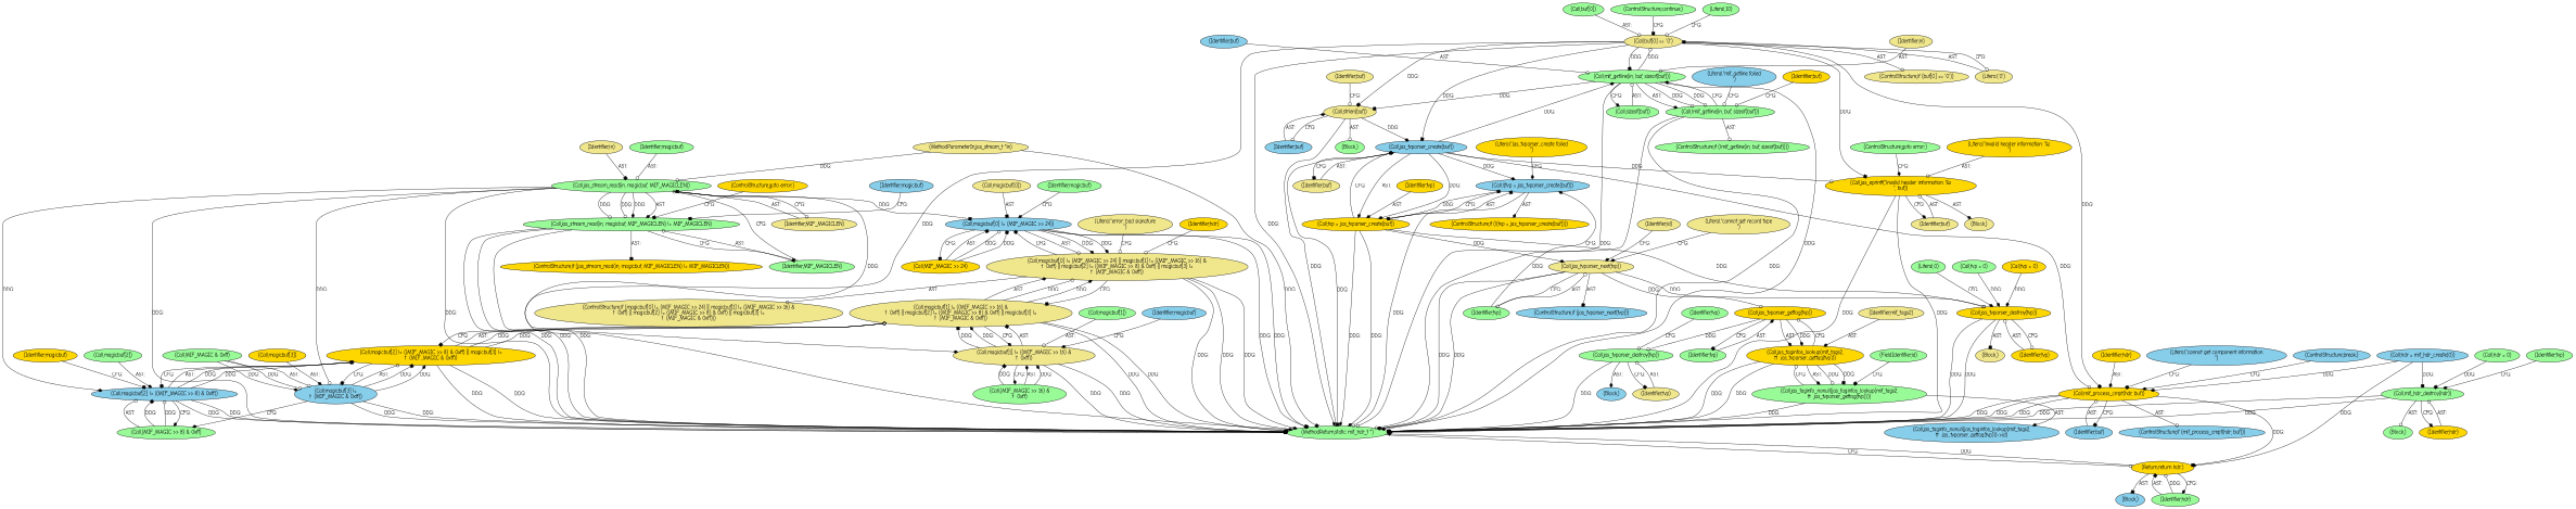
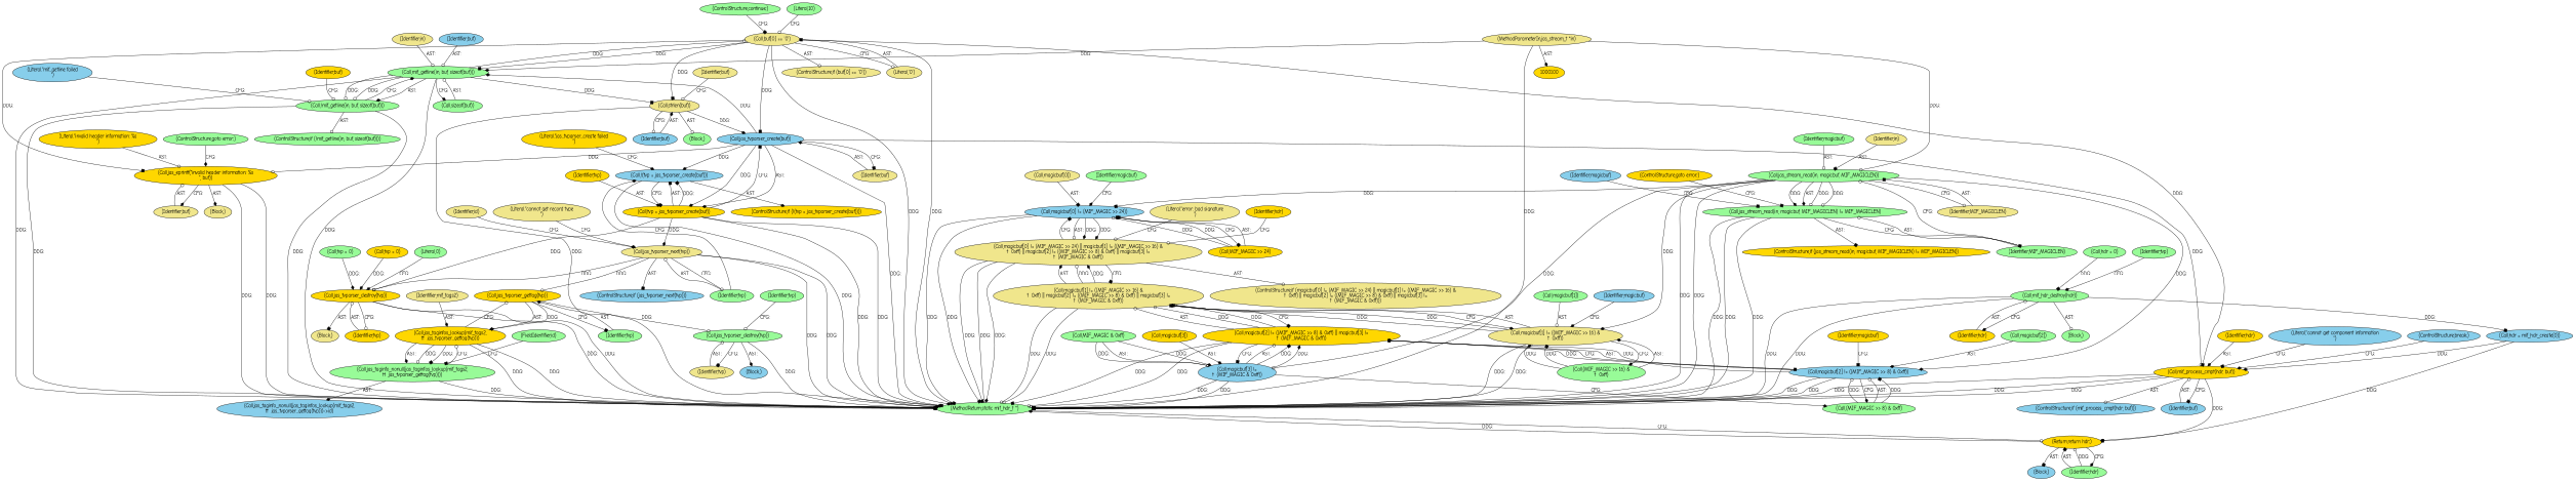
  digraph {
    fontname="Comic Neue"
    node [fillcolor=palegreen fontname="Comic Neue" style=filled]
    edge [arrowhead=odot fontname="Comic Neue"]
    n1 [label="(Call,jas_stream_read(in, magicbuf, MIF_MAGICLEN))"]
    n2 [label="(Call,jas_stream_read(in, magicbuf, MIF_MAGICLEN) != MIF_MAGICLEN)"]
    n3 [fillcolor=skyblue label="(Call,magicbuf[0] != (MIF_MAGIC >> 24))"]
    n4 [fillcolor=khaki label="(Call,magicbuf[1] != ((MIF_MAGIC >> 16) &\n\t  0xff))"]
    n5 [fillcolor=skyblue label="(Call,magicbuf[2] != ((MIF_MAGIC >> 8) & 0xff))"]
    n6 [fillcolor=skyblue label="(Call,magicbuf[3] !=\n\t  (MIF_MAGIC & 0xff))"]
    n7 [fillcolor=khaki label="(Identifier,MIF_MAGICLEN)"]
    n8 [label="(MethodReturn,static mif_hdr_t *)"]
    n9 [fillcolor=gold label="(ControlStructure,if (jas_stream_read(in, magicbuf, MIF_MAGICLEN) != MIF_MAGICLEN))"]
    n10 [label="(Identifier,MIF_MAGICLEN)"]
    n11 [fillcolor=khaki label="(Call,magicbuf[0] != (MIF_MAGIC >> 24) || magicbuf[1] != ((MIF_MAGIC >> 16) &\n\t  0xff) || magicbuf[2] != ((MIF_MAGIC >> 8) & 0xff) || magicbuf[3] !=\n\t  (MIF_MAGIC & 0xff))"]
    n12 [fillcolor=gold label="(Call,MIF_MAGIC >> 24)"]
    n13 [fillcolor=khaki label="(Call,magicbuf[1] != ((MIF_MAGIC >> 16) &\n\t  0xff) || magicbuf[2] != ((MIF_MAGIC >> 8) & 0xff) || magicbuf[3] !=\n\t  (MIF_MAGIC & 0xff))"]
    n14 [label="(Call,(MIF_MAGIC >> 16) &\n\t  0xff)"]
    n15 [fillcolor=gold label="(Call,magicbuf[2] != ((MIF_MAGIC >> 8) & 0xff) || magicbuf[3] !=\n\t  (MIF_MAGIC & 0xff))"]
    n16 [label="(Call,(MIF_MAGIC >> 8) & 0xff)"]
    n17 [label="(Call,mif_getline(in, buf, sizeof(buf)))"]
    n18 [label="(Call,!mif_getline(in, buf, sizeof(buf)))"]
    n19 [fillcolor=khaki label="(Call,buf[0] == '\0')"]
    n20 [fillcolor=khaki label="(Call,strlen(buf))"]
    n21 [label="(Call,sizeof(buf))"]
    n22 [fillcolor=gold label="(Return,return hdr;)"]
    n23 [fillcolor=khaki label="(MethodParameterIn,jas_stream_t *in)"]
+   1000100 [fillcolor=gold]
    n25 [fillcolor=khaki label="(ControlStructure,if (magicbuf[0] != (MIF_MAGIC >> 24) || magicbuf[1] != ((MIF_MAGIC >> 16) &\n\t  0xff) || magicbuf[2] != ((MIF_MAGIC >> 8) & 0xff) || magicbuf[3] !=\n\t  (MIF_MAGIC & 0xff)))"]
    n26 [label="(Call,MIF_MAGIC & 0xff)"]
    n27 [label="(ControlStructure,if (!mif_getline(in, buf, sizeof(buf))))"]
    n28 [fillcolor=skyblue label="(Call,jas_tvparser_create(buf))"]
    n29 [fillcolor=gold label="(Call,mif_process_cmpt(hdr, buf))"]
    n30 [fillcolor=gold label="(Call,jas_eprintf(\"invalid header information: %s\n\", buf))"]
    n31 [fillcolor=khaki label="(ControlStructure,if (buf[0] == '\0'))"]
    n32 [fillcolor=khaki label="(Literal,'\0')"]
    n33 [label="(Block,)"]
    n34 [fillcolor=skyblue label="(Identifier,buf)"]
    n35 [fillcolor=skyblue label="(Call,!(tvp = jas_tvparser_create(buf)))"]
    n36 [fillcolor=gold label="(Call,tvp = jas_tvparser_create(buf))"]
    n37 [fillcolor=khaki label="(Identifier,buf)"]
    n38 [fillcolor=skyblue label="(Identifier,buf)"]
    n39 [fillcolor=skyblue label="(ControlStructure,if (mif_process_cmpt(hdr, buf)))"]
    n40 [fillcolor=khaki label="(Identifier,buf)"]
    n41 [fillcolor=khaki label="(Block,)"]
    n42 [fillcolor=gold label="(ControlStructure,if (!(tvp = jas_tvparser_create(buf))))"]
    n43 [fillcolor=khaki label="(Call,jas_tvparser_next(tvp))"]
    n44 [fillcolor=gold label="(Call,jas_tvparser_destroy(tvp))"]
    n45 [fillcolor=gold label="(Call,jas_tvparser_gettag(tvp))"]
    n46 [label="(Identifier,tvp)"]
    n47 [fillcolor=skyblue label="(ControlStructure,if (jas_tvparser_next(tvp)))"]
    n48 [fillcolor=khaki label="(Block,)"]
    n49 [fillcolor=gold label="(Identifier,tvp)"]
    n50 [fillcolor=gold label="(Call,jas_taginfos_lookup(mif_tags2,\n\t\t  jas_tvparser_gettag(tvp)))"]
    n51 [label="(Call,jas_tvparser_destroy(tvp))"]
    n52 [label="(Identifier,tvp)"]
    n53 [label="(Call,jas_taginfo_nonull(jas_taginfos_lookup(mif_tags2,\n\t\t  jas_tvparser_gettag(tvp))))"]
    n54 [fillcolor=skyblue label="(Block,)"]
    n55 [fillcolor=khaki label="(Identifier,tvp)"]
    n56 [fillcolor=skyblue label="(Call,jas_taginfo_nonull(jas_taginfos_lookup(mif_tags2,\n\t\t  jas_tvparser_gettag(tvp)))->id)"]
    n57 [fillcolor=skyblue label="(Block,)"]
    n58 [label="(Identifier,hdr)"]
    n59 [label="(Call,mif_hdr_destroy(hdr))"]
    n60 [fillcolor=gold label="(Identifier,hdr)"]
    n61 [label="(Block,)"]
    n62 [fillcolor=gold label="(Identifier,hdr)"]
    n63 [fillcolor=khaki label="(Identifier,mif_tags2)"]
    n64 [label="(Literal,0)"]
    n65 [fillcolor=khaki label="(Identifier,in)"]
    n66 [fillcolor=khaki label="(Identifier,buf)"]
    n67 [fillcolor=skyblue label="(Call,hdr = mif_hdr_create(0))"]
    n68 [label="(ControlStructure,goto error;)"]
    n69 [fillcolor=khaki label="(Call,magicbuf[0])"]
    n70 [label="(Identifier,tvp)"]
    n71 [label="(Call,magicbuf[1])"]
    n72 [fillcolor=khaki label="(Identifier,in)"]
    n73 [label="(Call,hdr = 0)"]
    n74 [fillcolor=skyblue label="(Identifier,buf)"]
    n75 [fillcolor=khaki label="(Identifier,id)"]
    n76 [label="(Identifier,tvp)"]
    n77 [fillcolor=gold label="(ControlStructure,goto error;)"]
    n78 [fillcolor=gold label="(Literal,\"jas_tvparser_create failed\n\")"]
    n79 [label="(Identifier,magicbuf)"]
    n80 [fillcolor=gold label="(Identifier,buf)"]
    n81 [fillcolor=khaki label="(Literal,\"error: bad signature\n\")"]
    n82 [label="(FieldIdentifier,id)"]
    n83 [fillcolor=skyblue label="(Literal,\"cannot get component information\n\")"]
    n84 [label="(Call,tvp = 0)"]
    n85 [fillcolor=gold label="(Call,magicbuf[3])"]
-   n86 [label="(Call,buf[0])"]
    n87 [fillcolor=skyblue label="(Literal,\"mif_getline failed\n\")"]
    n88 [label="(ControlStructure,continue;)"]
    n89 [fillcolor=gold label="(Identifier,magicbuf)"]
    n90 [label="(Literal,10)"]
    n91 [fillcolor=skyblue label="(Identifier,magicbuf)"]
    n92 [fillcolor=gold label="(Call,tvp = 0)"]
    n93 [fillcolor=gold label="(Identifier,tvp)"]
    n94 [fillcolor=gold label="(Literal,\"invalid header information: %s\n\")"]
    n95 [fillcolor=skyblue label="(Identifier,magicbuf)"]
    n96 [fillcolor=skyblue label="(ControlStructure,break;)"]
    n97 [fillcolor=khaki label="(Literal,\"cannot get record type\n\")"]
    n98 [label="(Call,magicbuf[2])"]
    n99 [fillcolor=gold label="(Identifier,hdr)"]
    n100 [label="(Identifier,magicbuf)"]
    n1 -> n2 [arrowhead=diamond label="AST: "]
    n1 -> n2 [label="DDG: "]
    n1 -> n2 [label="DDG: "]
    n1 -> n2 [arrowhead=diamond label="DDG: "]
    n1 -> n3 [arrowhead=box label="DDG: "]
    n1 -> n4 [arrowhead=diamond label="DDG: "]
    n1 -> n5 [arrowhead=diamond label="DDG: "]
    n1 -> n6 [label="DDG: "]
    n1 -> n7 [label="CFG: "]
    n1 -> n8 [arrowhead=box label="DDG: "]
    n1 -> n8 [arrowhead=box label="DDG: "]
    n2 -> n8 [label="DDG: "]
    n2 -> n8 [arrowhead=diamond label="DDG: "]
    n2 -> n8 [label="DDG: "]
    n2 -> n9 [arrowhead=box label="AST: "]
    n2 -> n10 [arrowhead=box label="CFG: "]
    n3 -> n8 [arrowhead=box label="DDG: "]
    n3 -> n8 [arrowhead=box label="DDG: "]
    n3 -> n11 [label="AST: "]
    n3 -> n11 [arrowhead=diamond label="DDG: "]
    n3 -> n11 [arrowhead=diamond label="DDG: "]
    n3 -> n12 [arrowhead=box label="CFG: "]
    n4 -> n8 [arrowhead=box label="DDG: "]
    n4 -> n8 [arrowhead=box label="DDG: "]
    n4 -> n13 [arrowhead=box label="AST: "]
    n4 -> n13 [arrowhead=box label="DDG: "]
    n4 -> n13 [arrowhead=diamond label="DDG: "]
    n4 -> n14 [arrowhead=diamond label="CFG: "]
    n5 -> n8 [arrowhead=box label="DDG: "]
    n5 -> n8 [arrowhead=box label="DDG: "]
    n5 -> n15 [label="AST: "]
    n5 -> n15 [arrowhead=box label="DDG: "]
    n5 -> n15 [label="DDG: "]
    n5 -> n16 [arrowhead=diamond label="CFG: "]
    n6 -> n8 [label="DDG: "]
    n6 -> n8 [label="DDG: "]
    n6 -> n15 [label="AST: "]
    n6 -> n15 [arrowhead=box label="DDG: "]
    n6 -> n15 [arrowhead=diamond label="DDG: "]
    n6 -> n16 [arrowhead=diamond label="CFG: "]
    n7 -> n1 [arrowhead=box label="AST: "]
    n8 -> n22 [label="CFG: "]
    n10 -> n1 [label="CFG: "]
    n10 -> n2 [label="AST: "]
    n11 -> n3 [arrowhead=box label="CFG: "]
    n11 -> n8 [arrowhead=box label="DDG: "]
    n11 -> n8 [label="DDG: "]
    n11 -> n8 [arrowhead=diamond label="DDG: "]
    n11 -> n13 [arrowhead=box label="CFG: "]
    n11 -> n25 [label="AST: "]
    n12 -> n3 [arrowhead=box label="AST: "]
    n12 -> n3 [label="DDG: "]
    n12 -> n3 [arrowhead=box label="DDG: "]
    n13 -> n4 [arrowhead=diamond label="CFG: "]
    n13 -> n8 [label="DDG: "]
    n13 -> n8 [label="DDG: "]
    n13 -> n11 [arrowhead=diamond label="AST: "]
    n13 -> n11 [label="DDG: "]
    n13 -> n11 [arrowhead=diamond label="DDG: "]
    n13 -> n15 [arrowhead=box label="CFG: "]
    n14 -> n4 [arrowhead=diamond label="AST: "]
    n14 -> n4 [arrowhead=diamond label="DDG: "]
    n14 -> n4 [arrowhead=box label="DDG: "]
    n15 -> n5 [arrowhead=box label="CFG: "]
    n15 -> n6 [arrowhead=box label="CFG: "]
    n15 -> n8 [arrowhead=box label="DDG: "]
    n15 -> n8 [label="DDG: "]
    n15 -> n13 [label="AST: "]
    n15 -> n13 [label="DDG: "]
    n15 -> n13 [label="DDG: "]
    n16 -> n5 [label="AST: "]
    n16 -> n5 [arrowhead=box label="DDG: "]
    n16 -> n5 [label="DDG: "]
    n17 -> n8 [label="DDG: "]
    n17 -> n8 [label="DDG: "]
    n17 -> n18 [arrowhead=diamond label="AST: "]
    n17 -> n18 [label="DDG: "]
    n17 -> n18 [label="DDG: "]
    n17 -> n19 [label="DDG: "]
    n17 -> n20 [arrowhead=box label="DDG: "]
    n17 -> n21 [arrowhead=diamond label="CFG: "]
    n18 -> n8 [arrowhead=diamond label="DDG: "]
    n18 -> n8 [label="DDG: "]
    n18 -> n17 [arrowhead=diamond label="CFG: "]
    n18 -> n27 [label="AST: "]
    n19 -> n8 [arrowhead=diamond label="DDG: "]
    n19 -> n8 [arrowhead=diamond label="DDG: "]
    n19 -> n17 [arrowhead=box label="DDG: "]
    n19 -> n20 [arrowhead=box label="DDG: "]
    n19 -> n28 [arrowhead=box label="DDG: "]
    n19 -> n29 [arrowhead=box label="DDG: "]
    n19 -> n30 [arrowhead=box label="DDG: "]
    n19 -> n31 [label="AST: "]
    n19 -> n32 [label="CFG: "]
    n20 -> n8 [label="DDG: "]
    n20 -> n28 [arrowhead=diamond label="DDG: "]
    n20 -> n33 [label="AST: "]
    n20 -> n34 [label="CFG: "]
    n21 -> n17 [label="AST: "]
    n22 -> n8 [arrowhead=diamond label="DDG: "]
    n22 -> n57 [arrowhead=box label="AST: "]
    n22 -> n58 [arrowhead=diamond label="CFG: "]
    n23 -> n1 [label="DDG: "]
    n23 -> n8 [arrowhead=box label="DDG: "]
+   n23 -> n17 [arrowhead=diamond label="DDG: "]
+   n23 -> 1000100 [arrowhead=diamond label="AST: "]
    n26 -> n6 [label="AST: "]
    n26 -> n6 [arrowhead=diamond label="DDG: "]
    n26 -> n6 [label="DDG: "]
    n28 -> n8 [arrowhead=box label="DDG: "]
    n28 -> n17 [arrowhead=diamond label="DDG: "]
    n28 -> n29 [label="DDG: "]
    n28 -> n30 [label="DDG: "]
    n28 -> n35 [arrowhead=diamond label="DDG: "]
    n28 -> n36 [arrowhead=diamond label="AST: "]
    n28 -> n36 [arrowhead=diamond label="DDG: "]
    n28 -> n37 [arrowhead=box label="CFG: "]
    n29 -> n8 [label="DDG: "]
    n29 -> n8 [arrowhead=diamond label="DDG: "]
    n29 -> n8 [arrowhead=box label="DDG: "]
    n29 -> n22 [arrowhead=box label="DDG: "]
    n29 -> n38 [arrowhead=box label="CFG: "]
    n29 -> n39 [label="AST: "]
    n30 -> n8 [arrowhead=diamond label="DDG: "]
    n30 -> n8 [arrowhead=diamond label="DDG: "]
    n30 -> n40 [arrowhead=diamond label="CFG: "]
    n30 -> n41 [arrowhead=diamond label="AST: "]
    n32 -> n19 [arrowhead=box label="AST: "]
    n34 -> n20 [arrowhead=diamond label="AST: "]
    n35 -> n8 [label="DDG: "]
    n35 -> n36 [arrowhead=box label="CFG: "]
    n35 -> n42 [arrowhead=diamond label="AST: "]
    n36 -> n8 [arrowhead=diamond label="DDG: "]
    n36 -> n8 [arrowhead=diamond label="DDG: "]
    n36 -> n28 [arrowhead=box label="CFG: "]
    n36 -> n35 [arrowhead=box label="AST: "]
    n36 -> n35 [arrowhead=box label="DDG: "]
    n36 -> n43 [arrowhead=diamond label="DDG: "]
    n36 -> n44 [label="DDG: "]
    n37 -> n28 [arrowhead=diamond label="AST: "]
    n38 -> n29 [label="AST: "]
    n40 -> n30 [label="AST: "]
    n43 -> n8 [arrowhead=diamond label="DDG: "]
    n43 -> n8 [label="DDG: "]
    n43 -> n44 [label="DDG: "]
    n43 -> n45 [label="DDG: "]
    n43 -> n46 [label="CFG: "]
    n43 -> n47 [arrowhead=box label="AST: "]
    n44 -> n8 [label="DDG: "]
    n44 -> n8 [label="DDG: "]
    n44 -> n48 [arrowhead=box label="AST: "]
    n44 -> n49 [label="CFG: "]
    n45 -> n50 [arrowhead=diamond label="AST: "]
    n45 -> n50 [arrowhead=diamond label="DDG: "]
    n45 -> n51 [label="DDG: "]
    n45 -> n52 [arrowhead=box label="CFG: "]
    n46 -> n35 [arrowhead=diamond label="CFG: "]
    n46 -> n43 [label="AST: "]
    n49 -> n44 [label="AST: "]
    n50 -> n8 [arrowhead=box label="DDG: "]
    n50 -> n8 [arrowhead=diamond label="DDG: "]
    n50 -> n45 [label="CFG: "]
    n50 -> n53 [arrowhead=diamond label="AST: "]
    n50 -> n53 [label="DDG: "]
    n50 -> n53 [arrowhead=box label="DDG: "]
    n51 -> n8 [label="DDG: "]
    n51 -> n54 [arrowhead=diamond label="AST: "]
    n51 -> n55 [arrowhead=box label="CFG: "]
    n52 -> n45 [arrowhead=diamond label="AST: "]
    n53 -> n8 [arrowhead=box label="DDG: "]
    n53 -> n50 [label="CFG: "]
    n53 -> n56 [arrowhead=diamond label="AST: "]
    n55 -> n51 [label="AST: "]
    n58 -> n22 [arrowhead=box label="AST: "]
    n58 -> n22 [label="DDG: "]
    n59 -> n8 [arrowhead=box label="DDG: "]
    n59 -> n8 [label="DDG: "]
    n59 -> n60 [arrowhead=diamond label="CFG: "]
    n59 -> n61 [label="AST: "]
    n60 -> n59 [label="AST: "]
    n62 -> n29 [arrowhead=diamond label="AST: "]
    n63 -> n50 [arrowhead=diamond label="AST: "]
    n64 -> n44 [arrowhead=diamond label="CFG: "]
    n65 -> n1 [arrowhead=box label="AST: "]
    n66 -> n20 [label="CFG: "]
    n67 -> n22 [arrowhead=diamond label="DDG: "]
    n67 -> n29 [arrowhead=diamond label="DDG: "]
-   n67 -> n59 [arrowhead=box label="DDG: "]
+   n59 -> n67 [arrowhead=box label="DDG: "]
    n68 -> n30 [arrowhead=diamond label="CFG: "]
    n69 -> n3 [arrowhead=box label="AST: "]
    n70 -> n51 [label="CFG: "]
    n71 -> n4 [label="AST: "]
    n72 -> n17 [label="AST: "]
    n73 -> n59 [arrowhead=box label="DDG: "]
    n74 -> n17 [label="AST: "]
    n75 -> n43 [arrowhead=diamond label="CFG: "]
    n76 -> n59 [arrowhead=diamond label="CFG: "]
    n77 -> n2 [arrowhead=box label="CFG: "]
    n78 -> n35 [arrowhead=diamond label="CFG: "]
    n79 -> n1 [label="AST: "]
    n80 -> n18 [label="CFG: "]
    n81 -> n11 [label="CFG: "]
    n82 -> n53 [arrowhead=box label="CFG: "]
    n83 -> n29 [arrowhead=box label="CFG: "]
    n84 -> n44 [arrowhead=diamond label="DDG: "]
    n85 -> n6 [arrowhead=diamond label="AST: "]
-   n86 -> n19 [label="AST: "]
    n87 -> n18 [label="CFG: "]
    n88 -> n19 [arrowhead=box label="CFG: "]
    n89 -> n5 [arrowhead=box label="CFG: "]
    n90 -> n19 [label="CFG: "]
    n91 -> n4 [arrowhead=diamond label="CFG: "]
    n92 -> n44 [arrowhead=diamond label="DDG: "]
    n93 -> n36 [arrowhead=diamond label="AST: "]
    n94 -> n30 [label="AST: "]
    n95 -> n2 [arrowhead=box label="CFG: "]
    n96 -> n29 [arrowhead=diamond label="CFG: "]
    n97 -> n43 [arrowhead=diamond label="CFG: "]
    n98 -> n5 [arrowhead=diamond label="AST: "]
    n99 -> n11 [label="CFG: "]
    n100 -> n3 [arrowhead=diamond label="CFG: "]
  }
